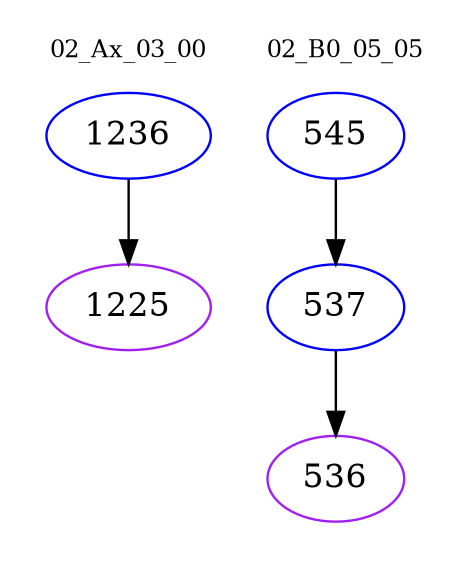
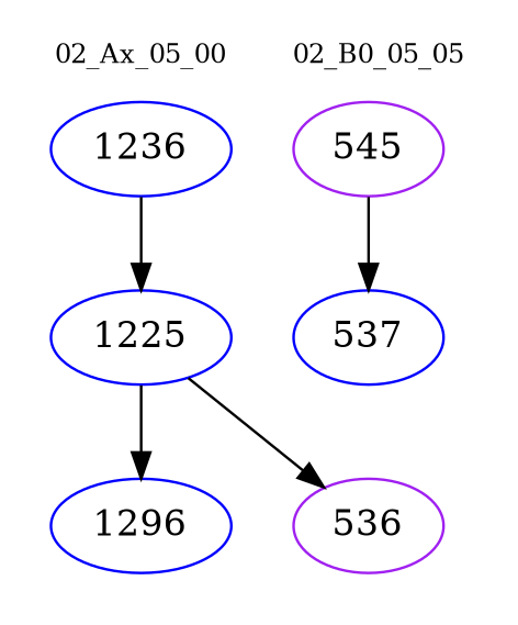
  digraph {
    node [color=blue]
    edge [color=black]
    n1 [label=1236]
-   n2 [color=purple label=1225]
-   n4 [label=545]
+   n2 [label=1225]
+   n3 [label=1296]
+   n4 [color=purple label=545]
    n5 [label=537]
    n6 [color=purple label=536]
    subgraph cluster_1 {
      color=white
      fontsize=10
-     label="02_Ax_03_00"
+     label="02_Ax_05_00"
      n1
      n2
+     n3
    }
    subgraph cluster_2 {
      color=white
      fontsize=10
      label="02_B0_05_05"
      n4
      n5
      n6
    }
    n1 -> n2
+   n2 -> n3
    n4 -> n5
-   n5 -> n6
+   n2 -> n6
  }
